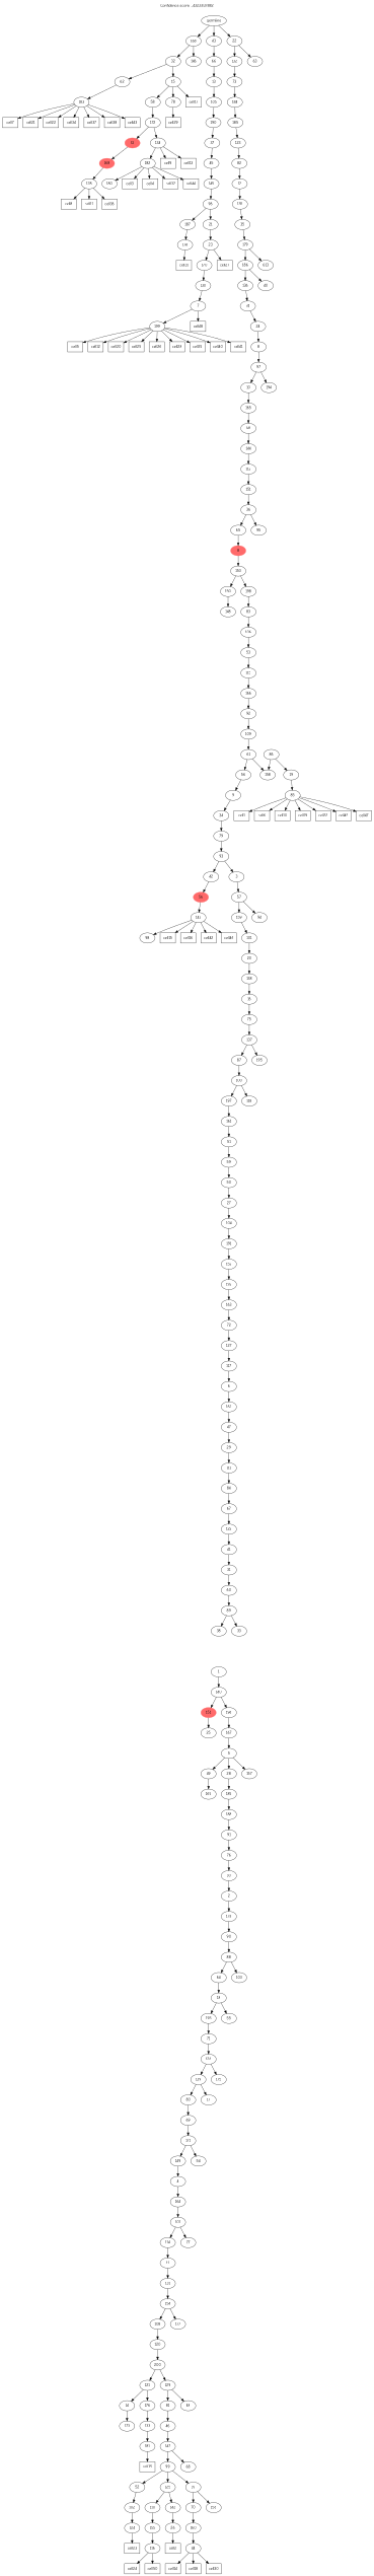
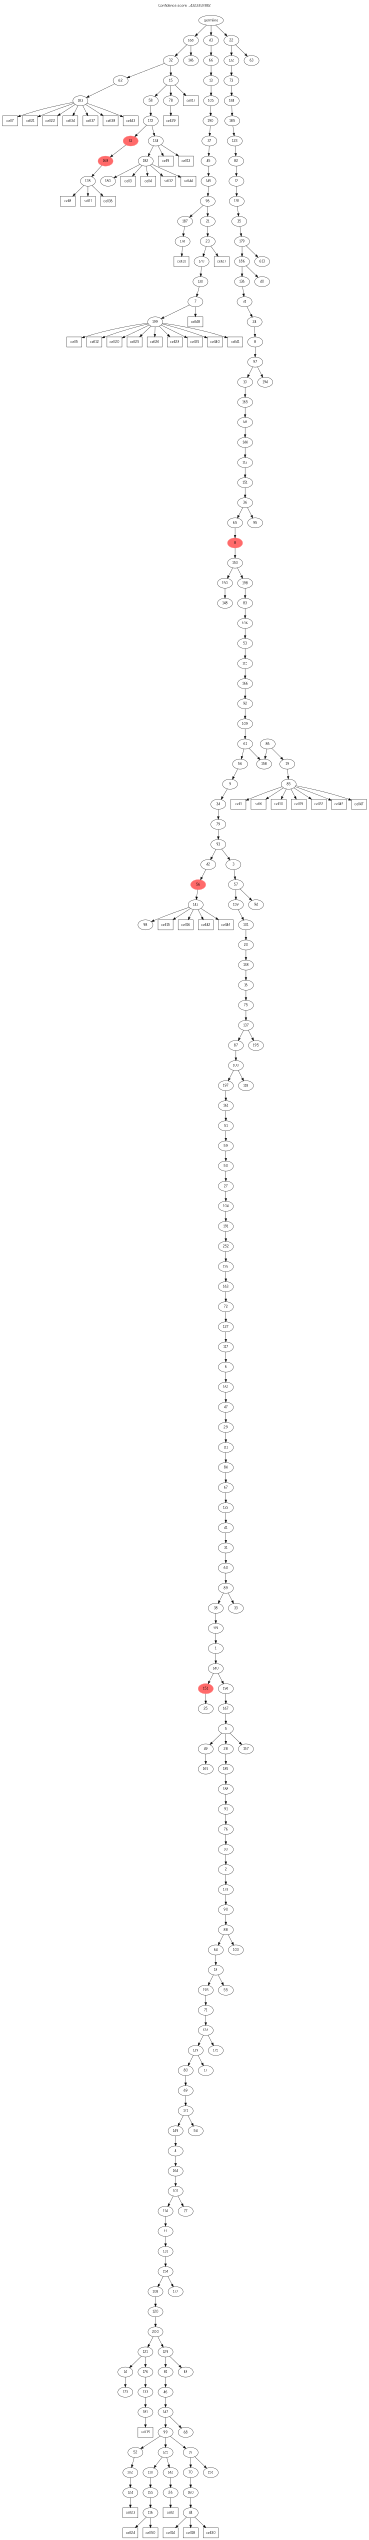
  digraph {
    fontname="Comic Neue"
    label="Confidence score: -4323.837882"
    labelloc=t
    node [fontname="Comic Neue"]
    edge [fontname="Comic Neue"]
    n1 [label=62]
    n2 [label=183]
    cell7 [shape=box]
    cell21 [shape=box]
    cell22 [shape=box]
    cell34 [shape=box]
    cell37 [shape=box]
    cell38 [shape=box]
    cell43 [shape=box]
    n10 [color=indianred1 label=168 style=filled]
    n11 [label=128]
    cell8 [shape=box]
    cell11 [shape=box]
    cell36 [shape=box]
    n15 [color=indianred1 label=32 style=filled]
    n16 [label=182]
    n17 [label=180]
    cell3 [shape=box]
    cell4 [shape=box]
    cell32 [shape=box]
    cell44 [shape=box]
    n22 [label=134]
    cell9 [shape=box]
    cell13 [shape=box]
    n25 [label=172]
    n26 [label=58]
    n27 [label=15]
    n28 [label=78]
    cell17 [shape=box]
    cell29 [shape=box]
    n31 [label=32]
    n32 [label=168]
    n33 [label=146]
    n34 [label=187]
    n35 [label=174]
    cell31 [shape=box]
    n37 [label=7]
    n38 [label=199]
    cell48 [shape=box]
    cell5 [shape=box]
    cell12 [shape=box]
    cell20 [shape=box]
    cell25 [shape=box]
    cell26 [shape=box]
    cell28 [shape=box]
    cell39 [shape=box]
    cell40 [shape=box]
    cell41 [shape=box]
    n49 [label=130]
    n50 [label=170]
    n51 [label=23]
    cell27 [shape=box]
    n53 [label=21]
    n54 [label=96]
    n55 [label=145]
    n56 [label=45]
    n57 [label=37]
    n58 [label=190]
    n59 [label=105]
    n60 [label=13]
    n61 [label=66]
    n62 [label=43]
    n63 [label=150]
    n64 [label=148]
    n65 [label=19]
    n66 [label=85]
    cell1 [shape=box]
    cell6 [shape=box]
    cell10 [shape=box]
    cell19 [shape=box]
    cell33 [shape=box]
    cell45 [shape=box]
    cell47 [shape=box]
    n74 [label=86]
    n75 [label=158]
    n76 [label=143]
    n77 [label=98]
    cell15 [shape=box]
    cell16 [shape=box]
    cell42 [shape=box]
    cell46 [shape=box]
    n82 [color=indianred1 label=56 style=filled]
    n83 [label=42]
    n84 [color=indianred1 label=151 style=filled]
    n85 [label=25]
    n86 [label=49]
    n87 [label=169]
    n88 [label=14]
    n89 [label=173]
    n90 [label=133]
    n91 [label=181]
    cell35 [shape=box]
    n93 [label=176]
    n94 [label=121]
    n95 [label=102]
    n96 [label=124]
    cell23 [shape=box]
    n98 [label=52]
    n99 [label=155]
    n100 [label=116]
    cell24 [shape=box]
    cell50 [shape=box]
    n103 [label=110]
    n104 [label=142]
    n105 [label=26]
    cell2 [shape=box]
    n107 [label=125]
    n108 [label=160]
    n109 [label=44]
    cell14 [shape=box]
    cell18 [shape=box]
    cell30 [shape=box]
    n113 [label=70]
    n114 [label=39]
    n115 [label=156]
    n116 [label=99]
    n117 [label=147]
    n118 [label=68]
    n119 [label=46]
    n120 [label=81]
    n121 [label=129]
    n122 [label=48]
    n123 [label=200]
    n124 [label=120]
    n125 [label=108]
    n126 [label=154]
    n127 [label=177]
    n128 [label=131]
    n129 [label=11]
    n130 [label=114]
    n131 [label=107]
    n132 [label=77]
    n133 [label=164]
    n134 [label=4]
    n135 [label=149]
    n136 [label=171]
    n137 [label=54]
    n138 [label=69]
    n139 [label=80]
    n140 [label=139]
    n141 [label=17]
    n142 [label=126]
    n143 [label=175]
    n144 [label=71]
    n145 [label=193]
    n146 [label=18]
    n147 [label=55]
    n148 [label=64]
    n149 [label=88]
    n150 [label=103]
    n151 [label=90]
    n152 [label=178]
    n153 [label=2]
    n154 [label=30]
    n155 [label=76]
    n156 [label=91]
    n157 [label=188]
    n158 [label=189]
    n159 [label=28]
    n160 [label=5]
    n161 [label=157]
    n162 [label=167]
    n163 [label=196]
    n164 [label=140]
    n165 [label=1]
+   n166 [label=119]
    n167 [label=38]
    n168 [label=89]
    n169 [label=33]
    n170 [label=60]
    n171 [label=31]
    n172 [label=41]
    n173 [label=122]
    n174 [label=67]
    n175 [label=84]
    n176 [label=111]
    n177 [label=29]
    n178 [label=47]
    n179 [label=162]
    n180 [label=6]
    n181 [label=117]
    n182 [label=127]
    n183 [label=72]
    n184 [label=163]
    n185 [label=192]
-   n186 [label=152]
+   n186 [label=252]
    n187 [label=191]
    n188 [label=104]
    n189 [label=27]
    n190 [label=50]
    n191 [label=59]
    n192 [label=51]
    n193 [label=161]
    n194 [label=197]
    n195 [label=100]
    n196 [label=118]
    n197 [label=87]
    n198 [label=137]
    n199 [label=195]
    n200 [label=75]
    n201 [label=16]
    n202 [label=138]
    n203 [label=20]
    n204 [label=101]
    n205 [label=159]
    n206 [label=57]
    n207 [label=94]
    n208 [label=3]
    n209 [label=93]
    n210 [label=79]
    n211 [label=34]
    n212 [label=9]
    n213 [label=56]
    n214 [label=61]
    n215 [label=109]
    n216 [label=92]
    n217 [label=166]
    n218 [label=115]
    n219 [label=53]
    n220 [label=106]
    n221 [label=83]
    n222 [label=198]
    n223 [label=153]
    n224 [color=indianred1 label=8 style=filled]
    n225 [label=65]
    n226 [label=36]
    n227 [label=95]
    n228 [label=151]
    n229 [label=112]
    n230 [label=144]
    n231 [label=141]
    n232 [label=165]
    n233 [label=10]
    n234 [label=97]
    n235 [label=194]
    n236 [label=8]
    n237 [label=24]
    n238 [label=74]
    n239 [label=136]
    n240 [label=186]
    n241 [label=40]
    n242 [label=179]
    n243 [label=613]
    n244 [label=35]
    n245 [label=135]
    n246 [label=12]
    n247 [label=82]
    n248 [label=123]
    n249 [label=185]
    n250 [label=184]
    n251 [label=73]
    n252 [label=132]
    n253 [label=22]
    n254 [label=63]
    n255 [label=germline]
    n1 -> n2
    n2 -> cell7
    n2 -> cell21
    n2 -> cell22
    n2 -> cell34
    n2 -> cell37
    n2 -> cell38
    n2 -> cell43
    n10 -> n11
    n11 -> cell8
    n11 -> cell11
    n11 -> cell36
    n15 -> n10
    n16 -> n17
    n16 -> cell3
    n16 -> cell4
    n16 -> cell32
    n16 -> cell44
    n22 -> n16
    n22 -> cell9
    n22 -> cell13
    n25 -> n15
    n25 -> n22
    n26 -> n25
    n27 -> n26
    n27 -> n28
    n27 -> cell17
    n28 -> cell29
    n31 -> n1
    n31 -> n27
    n32 -> n31
    n32 -> n33
    n34 -> n35
    n35 -> cell31
    n37 -> n38
    n37 -> cell48
    n38 -> cell5
    n38 -> cell12
    n38 -> cell20
    n38 -> cell25
    n38 -> cell26
    n38 -> cell28
    n38 -> cell39
    n38 -> cell40
    n38 -> cell41
    n49 -> n37
    n50 -> n49
    n51 -> n50
    n51 -> cell27
    n53 -> n51
    n54 -> n34
    n54 -> n53
    n55 -> n54
    n56 -> n55
    n57 -> n56
    n58 -> n57
    n59 -> n58
    n60 -> n59
    n61 -> n60
    n62 -> n61
    n63 -> n64
    n65 -> n66
    n66 -> cell1
    n66 -> cell6
    n66 -> cell10
    n66 -> cell19
    n66 -> cell33
    n66 -> cell45
    n66 -> cell47
    n74 -> n65
    n74 -> n75
    n76 -> n77
    n76 -> cell15
    n76 -> cell16
    n76 -> cell42
    n76 -> cell46
    n82 -> n76
    n83 -> n82
    n84 -> n85
    n86 -> n87
    n88 -> n89
    n90 -> n91
    n91 -> cell35
    n93 -> n90
    n94 -> n88
    n94 -> n93
    n95 -> n96
    n96 -> cell23
    n98 -> n95
    n99 -> n100
    n100 -> cell24
    n100 -> cell50
    n103 -> n99
    n104 -> n105
    n105 -> cell2
    n107 -> n103
    n107 -> n104
    n108 -> n109
    n109 -> cell14
    n109 -> cell18
    n109 -> cell30
    n113 -> n108
    n114 -> n113
    n114 -> n115
    n116 -> n98
    n116 -> n107
    n116 -> n114
    n117 -> n116
    n117 -> n118
    n119 -> n117
    n120 -> n119
    n121 -> n120
    n121 -> n122
    n123 -> n94
    n123 -> n121
    n124 -> n123
    n125 -> n124
    n126 -> n125
    n126 -> n127
    n128 -> n126
    n129 -> n128
    n130 -> n129
    n131 -> n130
    n131 -> n132
    n133 -> n131
    n134 -> n133
    n135 -> n134
    n136 -> n135
    n136 -> n137
    n138 -> n136
    n139 -> n138
    n140 -> n139
    n140 -> n141
    n142 -> n140
    n142 -> n143
    n144 -> n142
    n145 -> n144
    n146 -> n145
    n146 -> n147
    n148 -> n146
    n149 -> n148
    n149 -> n150
    n151 -> n149
    n152 -> n151
    n153 -> n152
    n154 -> n153
    n155 -> n154
    n156 -> n155
    n157 -> n156
    n158 -> n157
    n159 -> n158
    n160 -> n86
    n160 -> n159
    n160 -> n161
    n162 -> n160
    n163 -> n162
    n164 -> n84
    n164 -> n163
    n165 -> n164
+   n166 -> n165
+   n167 -> n166
    n168 -> n167
    n168 -> n169
    n170 -> n168
    n171 -> n170
    n172 -> n171
    n173 -> n172
    n174 -> n173
    n175 -> n174
    n176 -> n175
    n177 -> n176
    n178 -> n177
    n179 -> n178
    n180 -> n179
    n181 -> n180
    n182 -> n181
    n183 -> n182
    n184 -> n183
    n185 -> n184
    n186 -> n185
    n187 -> n186
    n188 -> n187
    n189 -> n188
    n190 -> n189
    n191 -> n190
    n192 -> n191
    n193 -> n192
    n194 -> n193
    n195 -> n194
    n195 -> n196
    n197 -> n195
    n198 -> n197
    n198 -> n199
    n200 -> n198
    n201 -> n200
    n202 -> n201
    n203 -> n202
    n204 -> n203
    n205 -> n204
    n206 -> n205
    n206 -> n207
    n208 -> n206
    n209 -> n83
    n209 -> n208
    n210 -> n209
    n211 -> n210
    n212 -> n211
    n213 -> n212
    n214 -> n75
    n214 -> n213
    n215 -> n214
    n216 -> n215
    n217 -> n216
    n218 -> n217
    n219 -> n218
    n220 -> n219
    n221 -> n220
    n222 -> n221
    n223 -> n63
    n223 -> n222
    n224 -> n223
    n225 -> n224
    n226 -> n225
    n226 -> n227
    n228 -> n226
    n229 -> n228
    n230 -> n229
    n231 -> n230
    n232 -> n231
    n233 -> n232
    n234 -> n233
    n234 -> n235
    n236 -> n234
    n237 -> n236
    n238 -> n237
    n239 -> n238
    n240 -> n239
    n240 -> n241
    n242 -> n240
    n242 -> n243
    n244 -> n242
    n245 -> n244
    n246 -> n245
    n247 -> n246
    n248 -> n247
    n249 -> n248
    n250 -> n249
    n251 -> n250
    n252 -> n251
    n253 -> n252
    n253 -> n254
    n255 -> n32
    n255 -> n62
    n255 -> n253
  }
